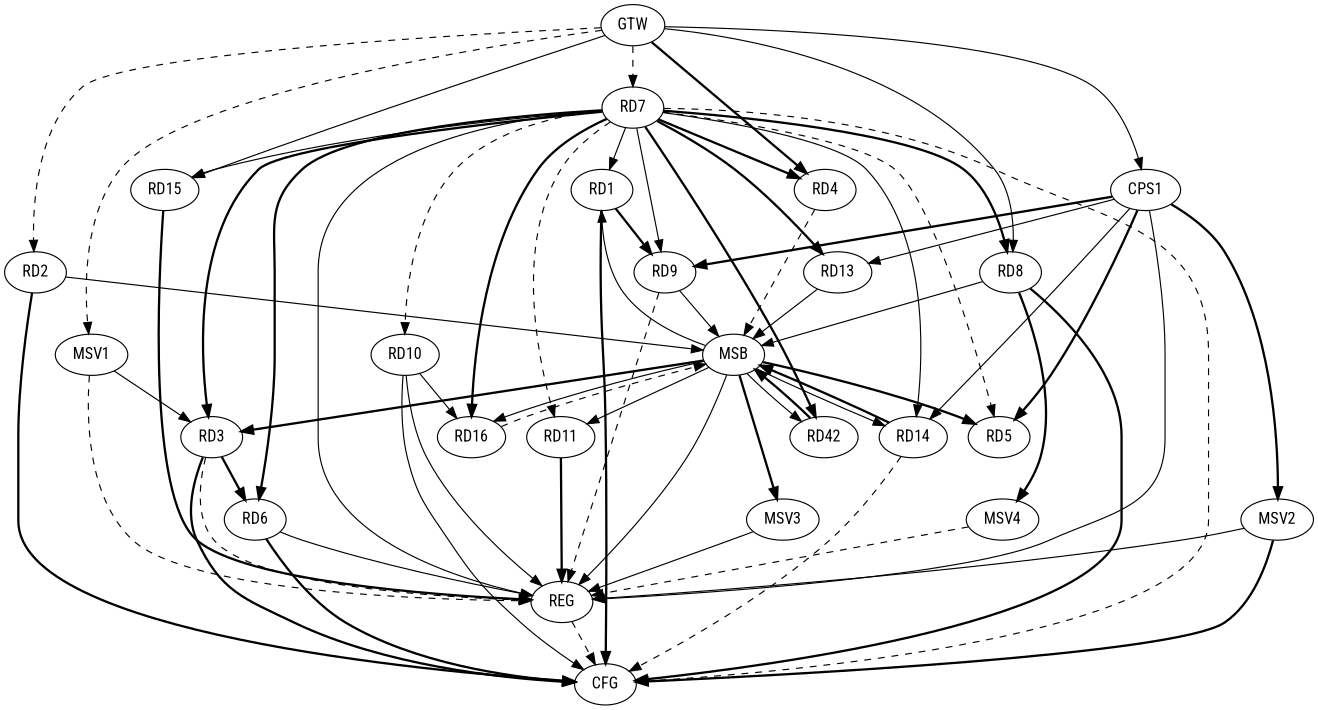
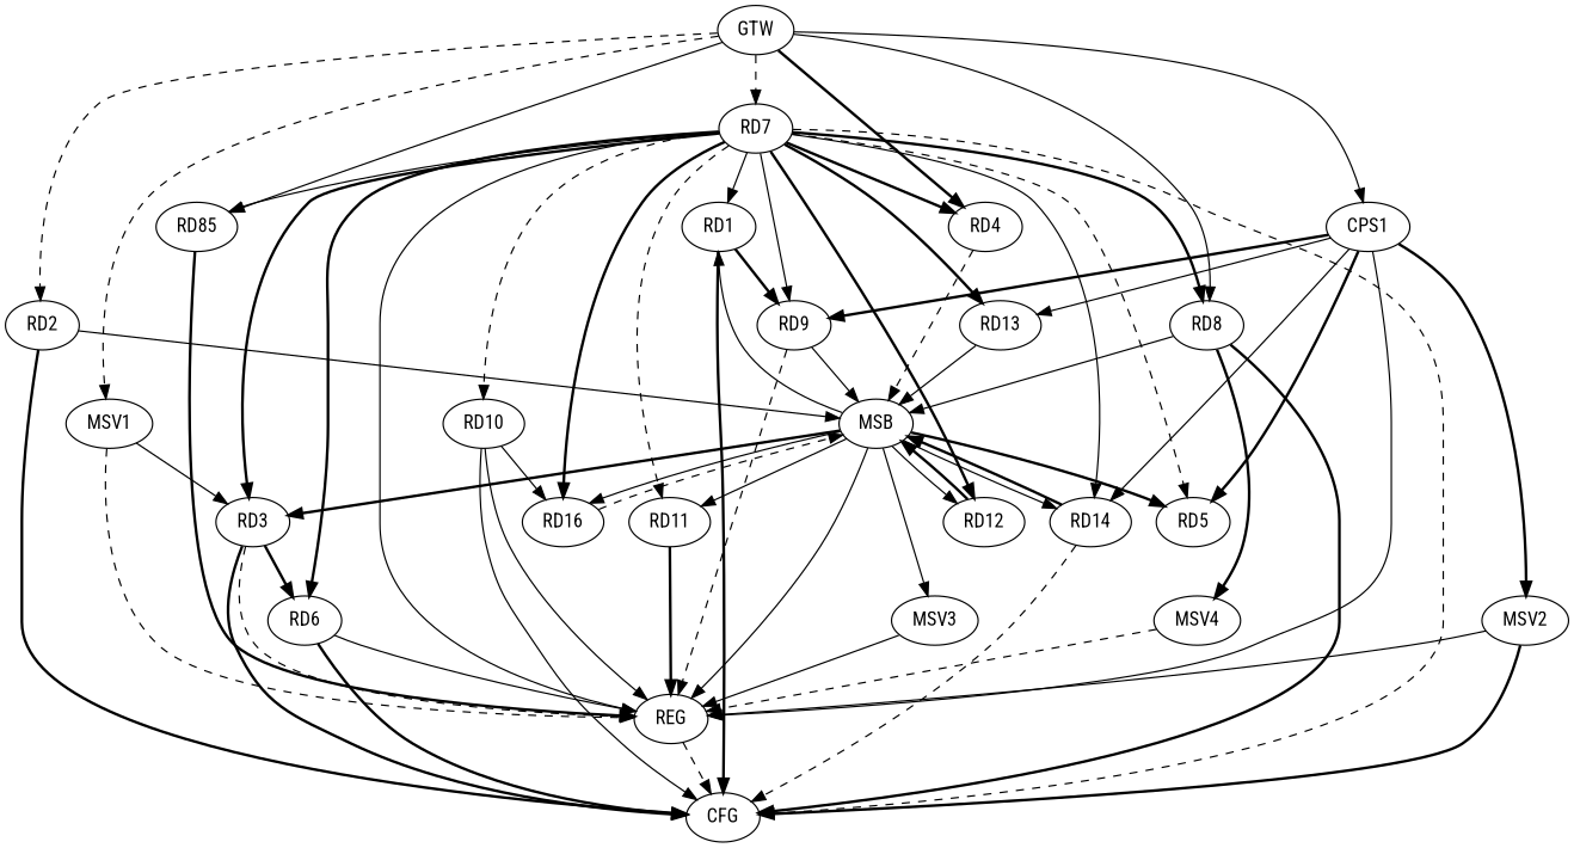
  strict digraph {
    fontname="Roboto Condensed"
    node [fontname="Roboto Condensed"]
    edge [fontname="Roboto Condensed" style=solid]
    n1 [label=RD1]
    n2 [label=RD9]
    n3 [label=CFG]
    n4 [label=REG]
    n5 [label=MSB]
    n6 [label=RD2]
    n7 [label=RD3]
    n8 [label=RD5]
    n9 [label=RD11]
-   n10 [label=RD42]
+   n10 [label=RD12]
    n11 [label=RD14]
    n12 [label=RD16]
    n13 [label=MSV3]
    n14 [label=RD6]
    n15 [label=RD4]
    n16 [label=RD7]
    n17 [label=RD8]
    n18 [label=RD10]
    n19 [label=RD13]
-   n20 [label=RD15]
+   n20 [label=RD85]
    n21 [label=MSV4]
    n22 [label=CPS1]
    n23 [label=MSV2]
    n24 [label=GTW]
    n25 [label=MSV1]
    n1 -> n2 [style=bold]
    n1 -> n3 [style=bold]
    n2 -> n4 [style=dashed]
    n2 -> n5
    n4 -> n3 [style=dashed]
    n5 -> n1
    n5 -> n4
    n5 -> n7 [style=bold]
    n5 -> n8 [style=bold]
    n5 -> n9
    n5 -> n10
    n5 -> n11
    n5 -> n12
-   n5 -> n13 [style=bold]
+   n5 -> n13
    n6 -> n3 [style=bold]
    n6 -> n5
    n7 -> n3 [style=bold]
    n7 -> n4 [style=dashed]
    n7 -> n14 [style=bold]
    n9 -> n4 [style=bold]
    n10 -> n5 [style=bold]
    n11 -> n3 [style=dashed]
    n11 -> n5 [style=bold]
    n12 -> n5 [style=dashed]
    n13 -> n4
    n14 -> n3 [style=bold]
    n14 -> n4
    n15 -> n5 [style=dashed]
    n16 -> n1
    n16 -> n2
    n16 -> n3 [style=dashed]
    n16 -> n4
    n16 -> n7 [style=bold]
    n16 -> n8 [style=dashed]
    n16 -> n9 [style=dashed]
    n16 -> n10 [style=bold]
    n16 -> n11
    n16 -> n12 [style=bold]
    n16 -> n14 [style=bold]
    n16 -> n15 [style=bold]
    n16 -> n17 [style=bold]
    n16 -> n18 [style=dashed]
    n16 -> n19 [style=bold]
    n16 -> n20
    n17 -> n3 [style=bold]
    n17 -> n5
    n17 -> n21 [style=bold]
    n18 -> n3
    n18 -> n4
    n18 -> n12
    n19 -> n5
    n20 -> n4 [style=bold]
    n21 -> n4 [style=dashed]
    n22 -> n2 [style=bold]
    n22 -> n4
    n22 -> n8 [style=bold]
    n22 -> n11
    n22 -> n19
    n22 -> n23 [style=bold]
    n23 -> n3 [style=bold]
    n23 -> n4
    n24 -> n6 [style=dashed]
    n24 -> n15 [style=bold]
    n24 -> n16 [style=dashed]
    n24 -> n17
    n24 -> n20
    n24 -> n22
    n24 -> n25 [style=dashed]
    n25 -> n4 [style=dashed]
    n25 -> n7
  }
